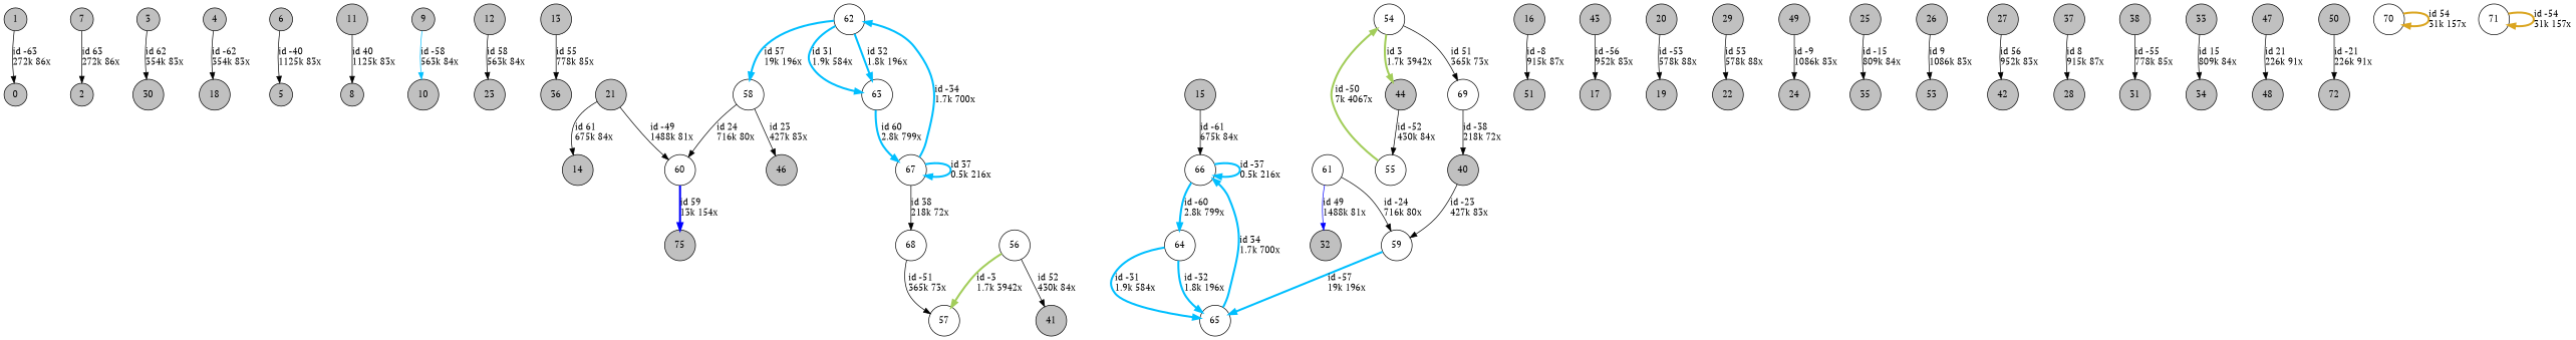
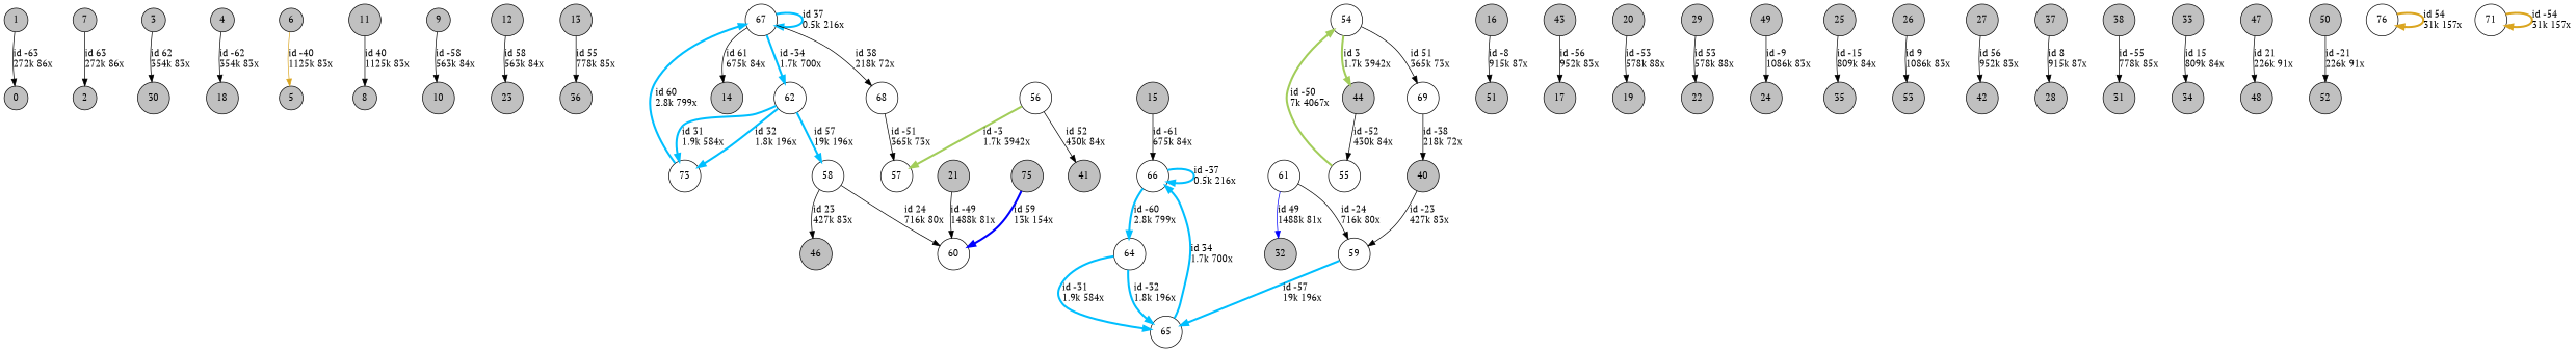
  digraph {
    fontname="PT Serif"
    nodesep=0.5
    node [fillcolor=grey fontname="PT Serif" shape=circle style=filled]
    edge [color=black fontname="PT Serif"]
    0 [height=0.3]
    1 [height=0.3]
    2 [height=0.3]
    3 [height=0.3]
    30 [height=0.3]
    4 [height=0.3]
    18 [height=0.3]
    5 [height=0.3]
    6 [height=0.3]
    7 [height=0.3]
    8 [height=0.3]
    9 [height=0.3]
    10 [height=0.3]
    11 [height=0.3]
    12 [height=0.3]
    23 [height=0.3]
    13 [height=0.3]
    36 [height=0.3]
    14 [height=0.3]
    15 [height=0.3]
    66 [height=0.3 fillcolor="" style=""]
    64 [height=0.3 fillcolor="" style=""]
    16 [height=0.3]
    51 [height=0.3]
    17 [height=0.3]
    19 [height=0.3]
    20 [height=0.3]
    21 [height=0.3]
    60 [height=0.3 fillcolor="" style=""]
    n30 [height=0.3 label=75]
    22 [height=0.3]
    24 [height=0.3]
    25 [height=0.3]
    35 [height=0.3]
    26 [height=0.3]
    53 [height=0.3]
    27 [height=0.3]
    42 [height=0.3]
    28 [height=0.3]
    29 [height=0.3]
    31 [height=0.3]
    32 [height=0.3]
    33 [height=0.3]
    34 [height=0.3]
    37 [height=0.3]
    38 [height=0.3]
    61 [height=0.3 fillcolor="" style=""]
    59 [height=0.3 fillcolor="" style=""]
    40 [height=0.3]
    65 [height=0.3 fillcolor="" style=""]
    41 [height=0.3]
    43 [height=0.3]
    44 [height=0.3]
    55 [height=0.3 fillcolor="" style=""]
    54 [height=0.3 fillcolor="" style=""]
    46 [height=0.3]
    47 [height=0.3]
    48 [height=0.3]
    49 [height=0.3]
    50 [height=0.3]
-   52 [height=0.3 label=72]
+   52 [height=0.3]
    69 [height=0.3 fillcolor="" style=""]
    56 [height=0.3 fillcolor="" style=""]
    57 [height=0.3 fillcolor="" style=""]
    58 [height=0.3 fillcolor="" style=""]
    62 [height=0.3 fillcolor="" style=""]
-   63 [height=0.3 fillcolor="" style=""]
+   63 [height=0.3 label=73 fillcolor="" style=""]
    67 [height=0.3 fillcolor="" style=""]
    68 [height=0.3 fillcolor="" style=""]
-   70 [height=0.3 fillcolor="" style=""]
+   70 [height=0.3 label=76 fillcolor="" style=""]
    71 [height=0.3 fillcolor="" style=""]
    1 -> 0 [label="id -63\l272k 86x"]
    3 -> 30 [label="id 62\l354k 83x"]
    4 -> 18 [label="id -62\l354k 83x"]
-   6 -> 5 [label="id -40\l1125k 83x"]
+   6 -> 5 [color=goldenrod label="id -40\l1125k 83x"]
    7 -> 2 [label="id 63\l272k 86x"]
-   9 -> 10 [color=deepskyblue1 label="id -58\l563k 84x"]
+   9 -> 10 [label="id -58\l563k 84x"]
    11 -> 8 [label="id 40\l1125k 83x"]
    12 -> 23 [label="id 58\l563k 84x"]
    13 -> 36 [label="id 55\l778k 85x"]
    15 -> 66 [label="id -61\l675k 84x"]
    66 -> 66 [color=deepskyblue1 label="id -37\l0.5k 216x" penwidth=3]
    66 -> 64 [color=deepskyblue1 label="id -60\l2.8k 799x" penwidth=3]
    64 -> 65 [color=deepskyblue1 label="id -31\l1.9k 584x" penwidth=3]
    64 -> 65 [color=deepskyblue1 label="id -32\l1.8k 196x" penwidth=3]
    16 -> 51 [label="id -8\l915k 87x"]
    20 -> 19 [label="id -53\l578k 88x"]
    21 -> 60 [label="id -49\l1488k 81x"]
-   60 -> n30 [color=blue label="id 59\l13k 154x" penwidth=3]
+   n30 -> 60 [color=blue label="id 59\l13k 154x" penwidth=3]
    25 -> 35 [label="id -15\l809k 84x"]
    26 -> 53 [label="id 9\l1086k 83x"]
    27 -> 42 [label="id 56\l952k 83x"]
    29 -> 22 [label="id 53\l578k 88x"]
    33 -> 34 [label="id 15\l809k 84x"]
    37 -> 28 [label="id 8\l915k 87x"]
    38 -> 31 [label="id -55\l778k 85x"]
    61 -> 32 [color=blue label="id 49\l1488k 81x"]
    61 -> 59 [label="id -24\l716k 80x"]
    59 -> 65 [color=deepskyblue1 label="id -57\l19k 196x" penwidth=3]
    40 -> 59 [label="id -23\l427k 83x"]
    65 -> 66 [color=deepskyblue1 label="id 34\l1.7k 700x" penwidth=3]
    43 -> 17 [label="id -56\l952k 83x"]
    44 -> 55 [label="id -52\l430k 84x"]
    55 -> 54 [color=darkolivegreen3 label="id -50\l7k 4067x" penwidth=3]
    54 -> 44 [color=darkolivegreen3 label="id 3\l1.7k 3942x" penwidth=3]
    54 -> 69 [label="id 51\l365k 73x"]
    47 -> 48 [label="id 21\l226k 91x"]
    49 -> 24 [label="id -9\l1086k 83x"]
    50 -> 52 [label="id -21\l226k 91x"]
    69 -> 40 [label="id -38\l218k 72x"]
    56 -> 41 [label="id 52\l430k 84x"]
    56 -> 57 [color=darkolivegreen3 label="id -3\l1.7k 3942x" penwidth=3]
    58 -> 60 [label="id 24\l716k 80x"]
    58 -> 46 [label="id 23\l427k 83x"]
    62 -> 58 [color=deepskyblue1 label="id 57\l19k 196x" penwidth=3]
    62 -> 63 [color=deepskyblue1 label="id 31\l1.9k 584x" penwidth=3]
    62 -> 63 [color=deepskyblue1 label="id 32\l1.8k 196x" penwidth=3]
    63 -> 67 [color=deepskyblue1 label="id 60\l2.8k 799x" penwidth=3]
-   21 -> 14 [label="id 61\l675k 84x"]
+   67 -> 14 [label="id 61\l675k 84x"]
    67 -> 62 [color=deepskyblue1 label="id -34\l1.7k 700x" penwidth=3]
    67 -> 67 [color=deepskyblue1 label="id 37\l0.5k 216x" penwidth=3]
    67 -> 68 [label="id 38\l218k 72x"]
    68 -> 57 [label="id -51\l365k 73x"]
    70 -> 70 [color=goldenrod label="id 54\l31k 157x" penwidth=3]
    71 -> 71 [color=goldenrod label="id -54\l31k 157x" penwidth=3]
  }
